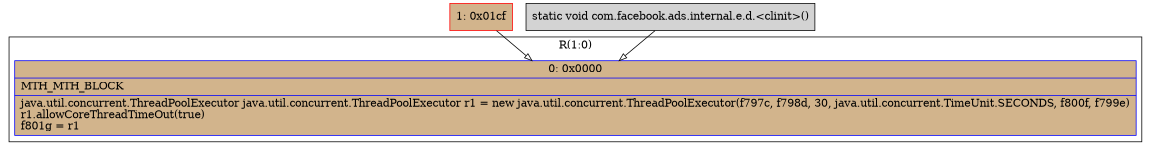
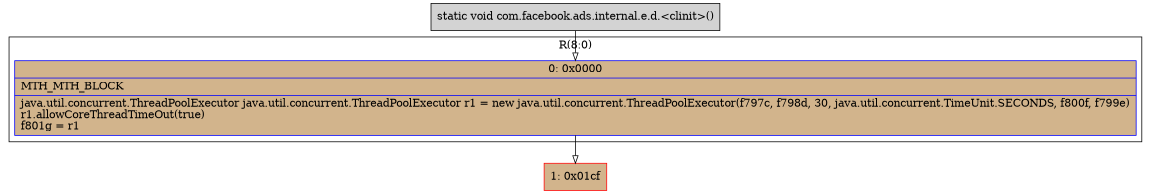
  digraph {
    node [fillcolor=tan shape=record style=filled]
    edge [arrowhead=onormal]
    n1 [color=blue label="{0\:\ 0x0000|MTH_MTH_BLOCK\l|java.util.concurrent.ThreadPoolExecutor java.util.concurrent.ThreadPoolExecutor r1 = new java.util.concurrent.ThreadPoolExecutor(f797c, f798d, 30, java.util.concurrent.TimeUnit.SECONDS, f800f, f799e)\lr1.allowCoreThreadTimeOut(true)\lf801g = r1\l}"]
    n2 [color=red label="{1\:\ 0x01cf}"]
    n3 [fillcolor=lightgrey label="{static void com.facebook.ads.internal.e.d.\<clinit\>() }"]
    subgraph cluster_1 {
-     label="R(1:0)"
+     label="R(8:0)"
      n1
    }
-   n2 -> n1
+   n1 -> n2
    n3 -> n1
  }
